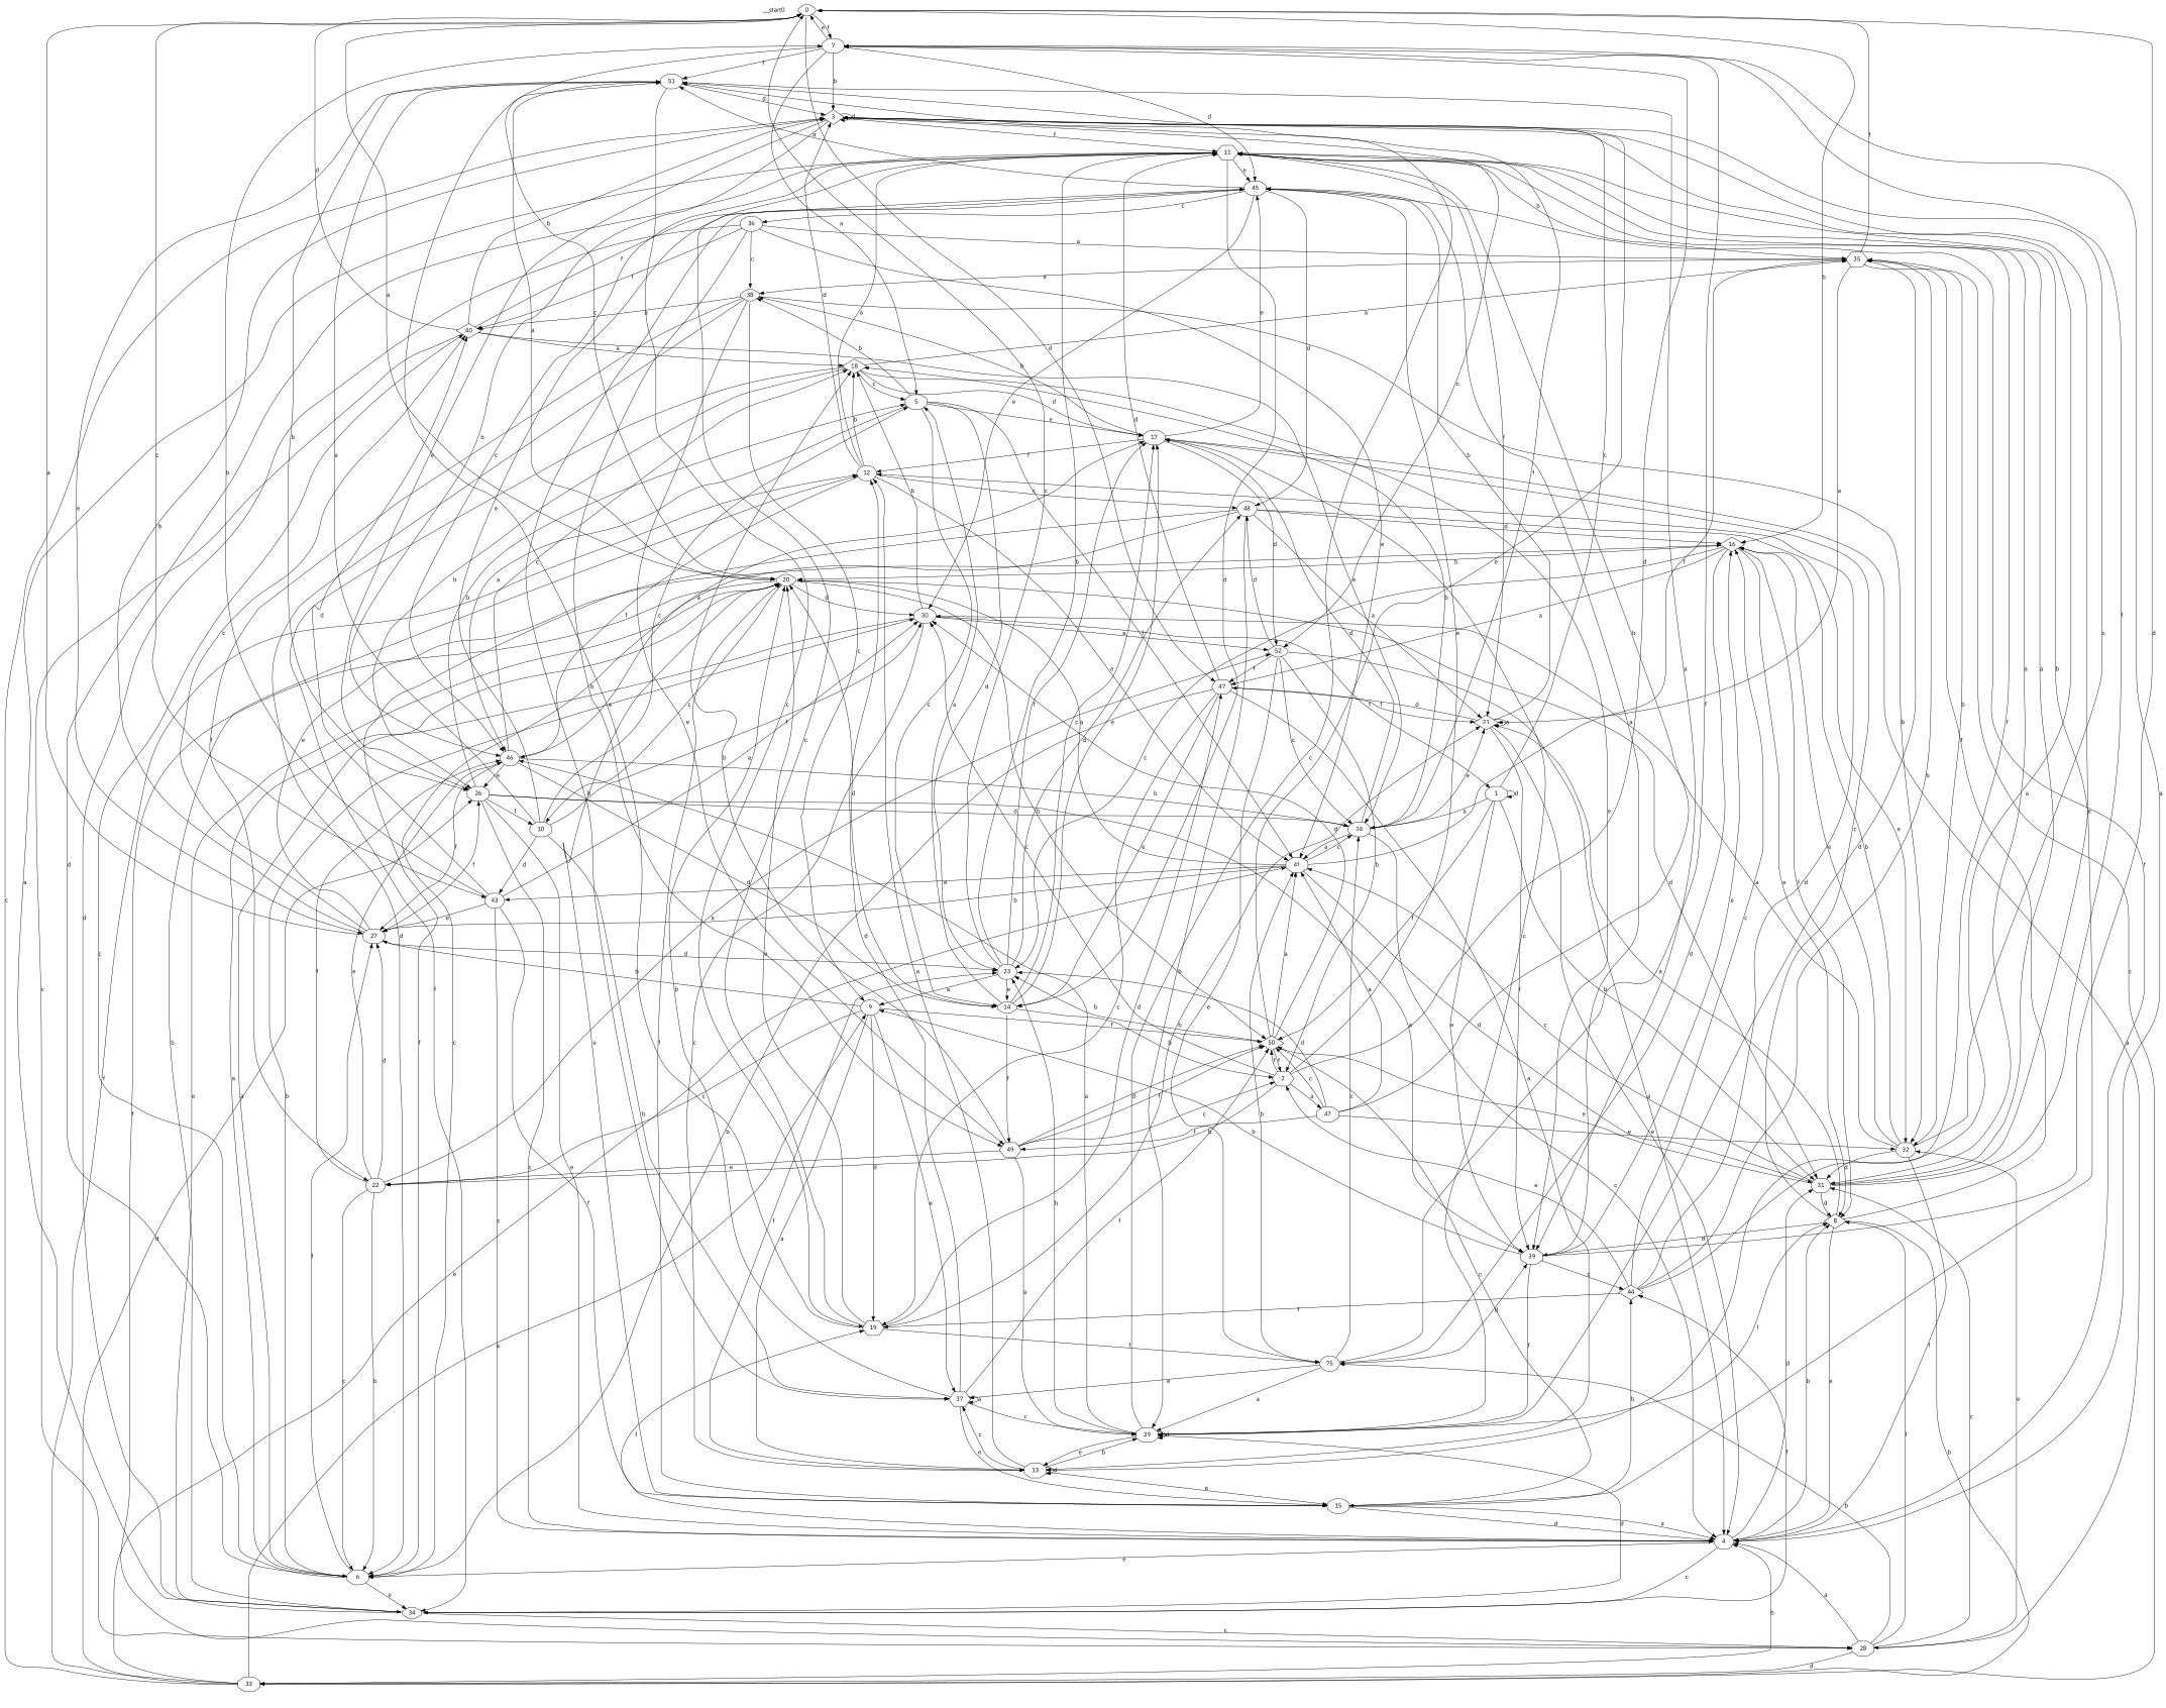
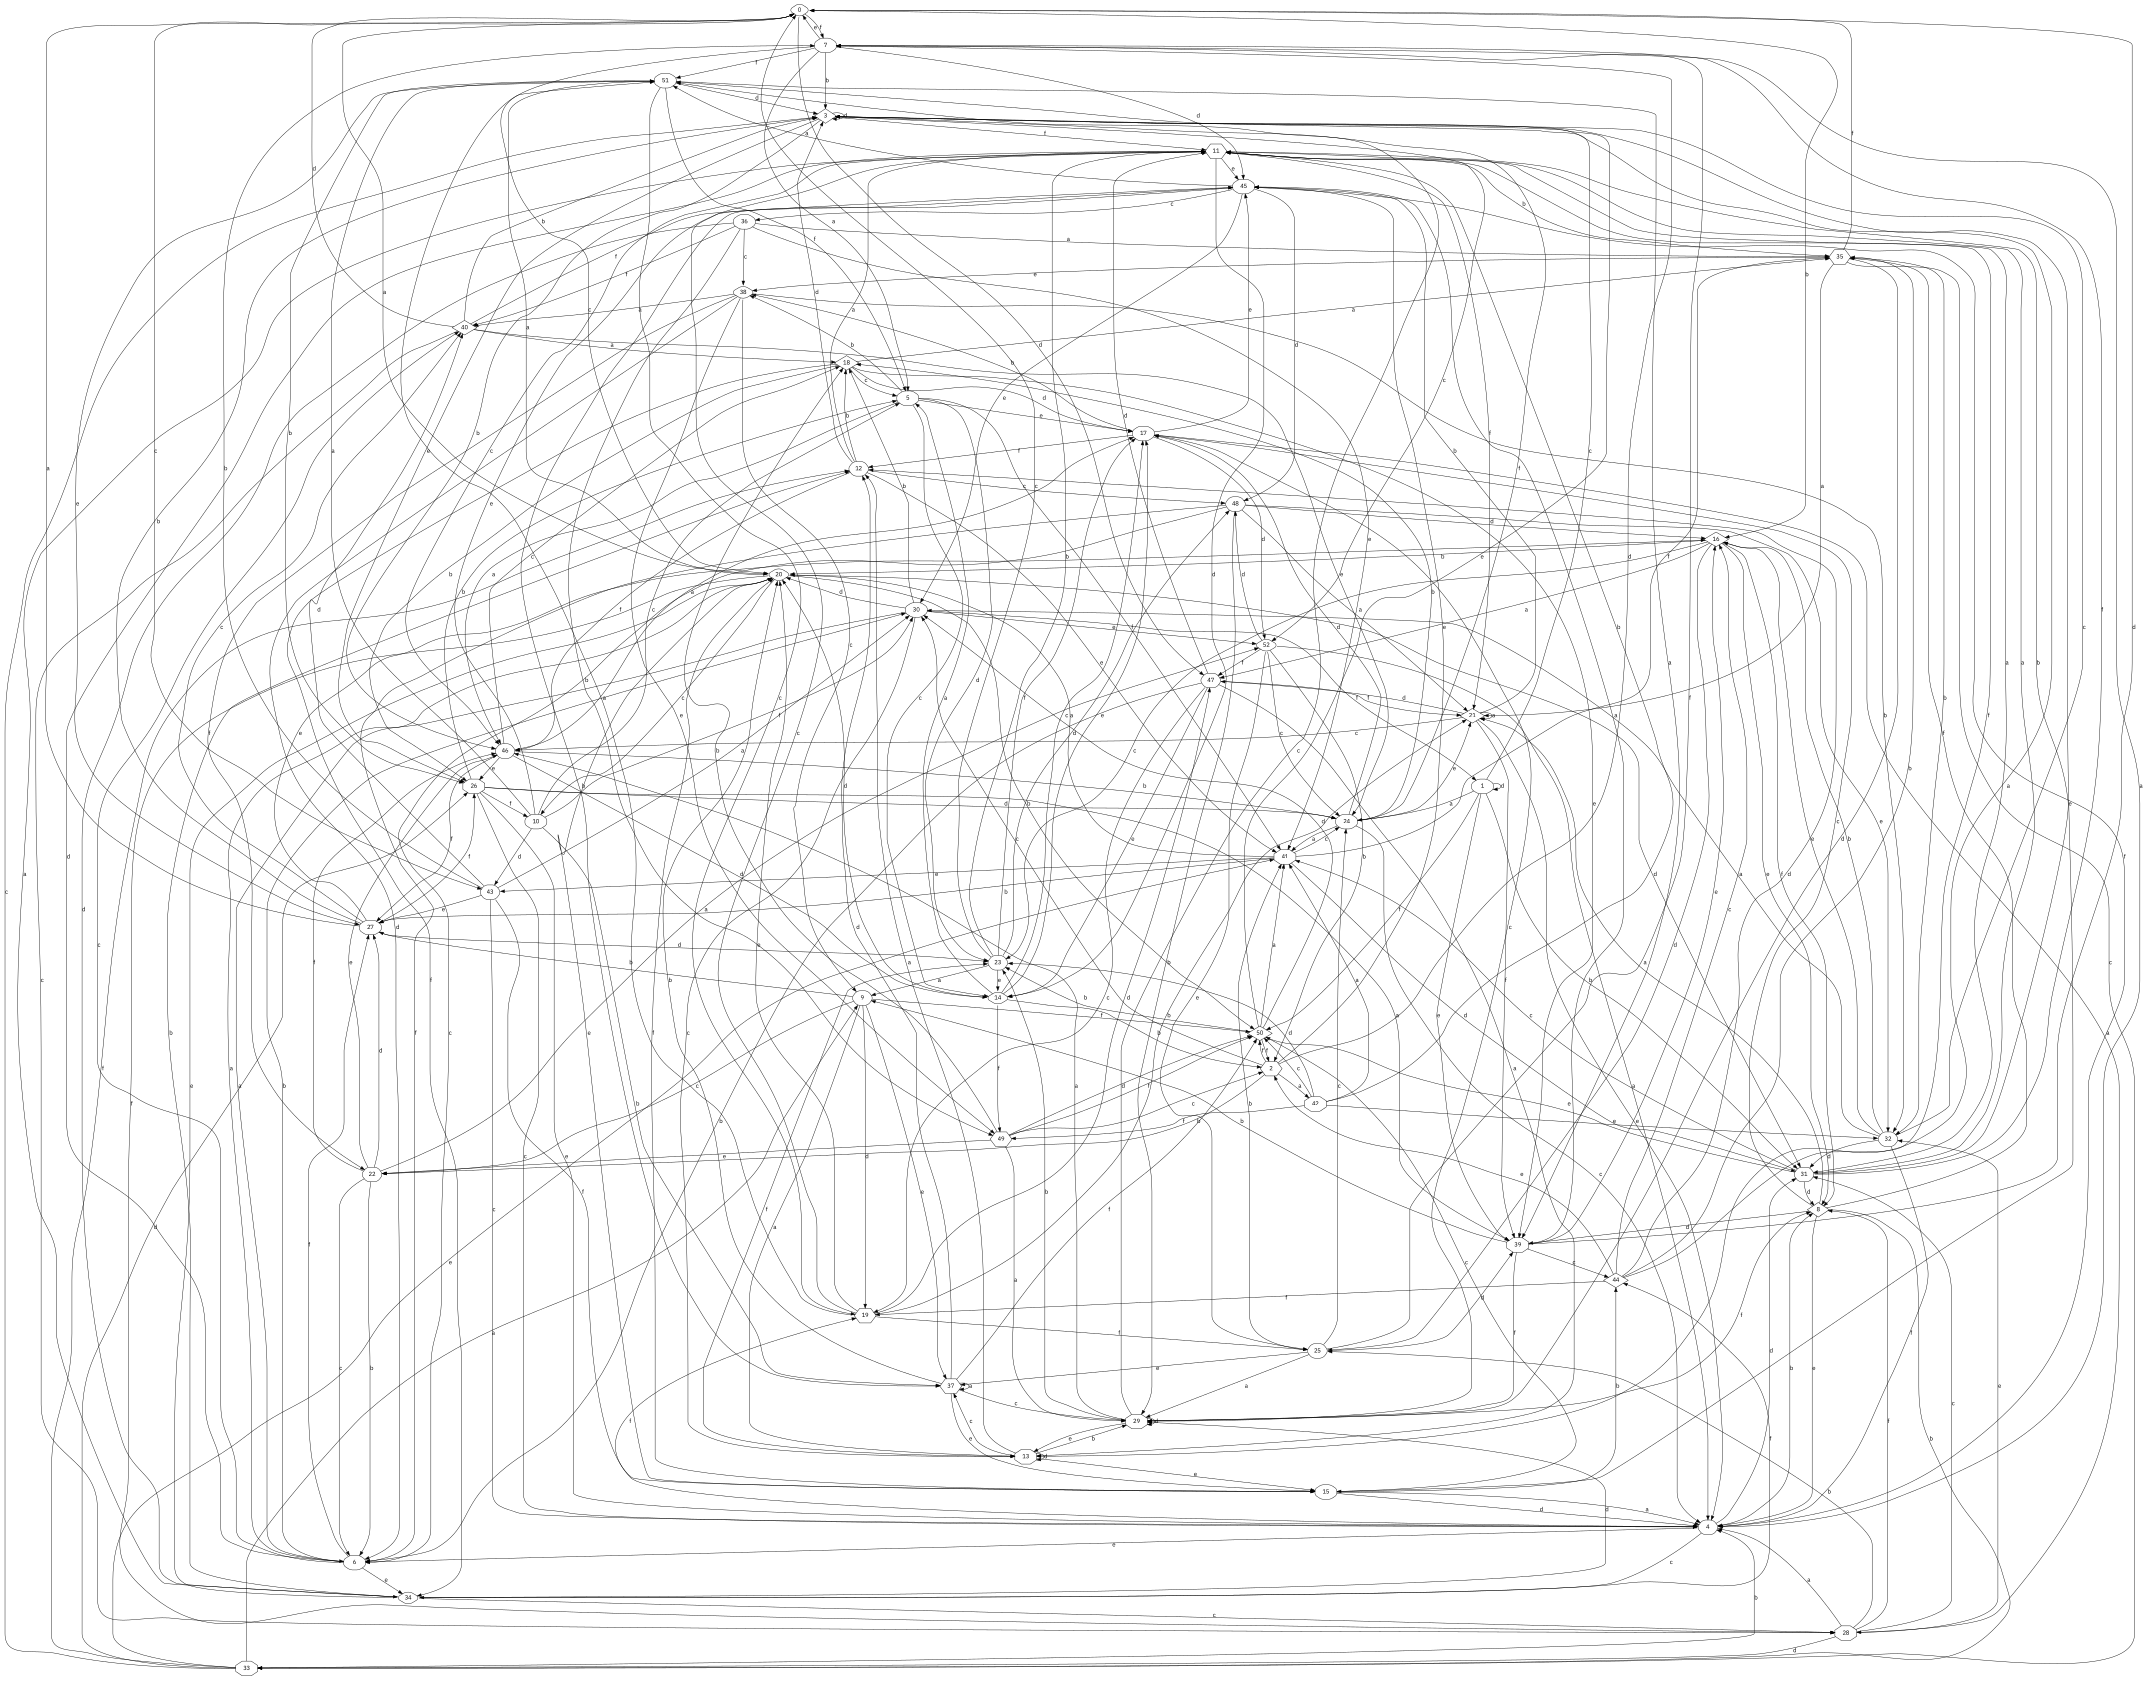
  digraph {
    fontname="IBM Plex Sans"
    rankdir=TB
    node [fontname="IBM Plex Sans" shape=octagon color=black fillcolor=white style="rounded,filled"]
    edge [fontname="IBM Plex Sans"]
-   __start0 [shape=none color="" fillcolor="" style=""]
    n2 [label=0 shape=diamond]
    n3 [label=7]
    n4 [label=16 shape=diamond style=filled]
    n5 [label=20 shape=diamond]
    n6 [label=43 shape=hexagon]
    n7 [label=47 shape=hexagon]
    n8 [label=3 shape=diamond style=filled]
    n9 [label=45]
    n10 [label=5]
    n11 [label=51]
    n12 [label=8 shape=diamond style=filled]
    n13 [label=39 style=filled]
    n14 [label=4 shape=hexagon]
    n15 [label=17]
    n16 [label=21 shape=diamond style=filled]
    n17 [label=33 style=filled]
    n18 [label=35 shape=hexagon style=filled]
    n19 [label=23 shape=hexagon]
-   n20 [label=75 shape=hexagon]
+   n20 [label=25 shape=hexagon]
    n21 [label=31 shape=hexagon]
    n22 [label=50 shape=diamond style=filled]
    n23 [label=10]
    n24 [label=15]
    n25 [label=28 style=filled]
    n26 [label=30]
    n27 [label=27]
    n28 [label=40 shape=diamond style=filled]
    n29 [label=11 shape=hexagon style=filled]
    n30 [label=13 style=filled]
    n31 [label=6]
    n32 [label=19 shape=hexagon style=filled]
    n33 [label=14 shape=diamond]
    n34 [label=1]
    n35 [label=24]
    n36 [label=26 style=filled]
    n37 [label=46 shape=hexagon]
    n38 [label=52 shape=diamond]
    n39 [label=41 style=filled]
    n40 [label=18 shape=diamond style=filled]
    n41 [label=9 shape=hexagon]
    n42 [label=29 style=filled]
    n43 [label=44 shape=diamond style=filled]
    n44 [label=2 shape=hexagon style=filled]
    n45 [label=22 shape=hexagon]
    n46 [label=42 style=filled]
    n47 [label=49 shape=hexagon style=filled]
    n48 [label=32 shape=hexagon]
    n49 [label=37 shape=hexagon style=filled]
    n50 [label=48 shape=hexagon]
    n51 [label=36]
    n52 [label=12 shape=hexagon]
    n53 [label=34 shape=diamond]
    n54 [label=38 shape=diamond]
    n2 -> n3 [label=f]
    n2 -> n4 [label=b]
    n2 -> n5 [label=a]
    n2 -> n6 [label=c]
    n2 -> n7 [label=d]
    n3 -> n2 [label=e]
    n3 -> n5 [label=c]
    n3 -> n8 [label=b]
    n3 -> n9 [label=d]
    n3 -> n10 [label=a]
    n3 -> n11 [label=f]
    n4 -> n5 [label=b]
    n4 -> n7 [label=a]
    n4 -> n12 [label=e]
    n4 -> n12 [label=f]
    n4 -> n19 [label=c]
    n4 -> n20 [label=d]
    n5 -> n11 [label=a]
    n5 -> n21 [label=d]
    n5 -> n22 [label=b]
    n5 -> n23 [label=c]
    n5 -> n24 [label=e]
    n5 -> n25 [label=f]
    n6 -> n3 [label=b]
    n6 -> n14 [label=c]
    n6 -> n24 [label=f]
    n6 -> n26 [label=a]
    n6 -> n27 [label=e]
    n6 -> n28 [label=d]
    n7 -> n16 [label=f]
    n7 -> n29 [label=d]
    n7 -> n30 [label=a]
    n7 -> n31 [label=b]
    n7 -> n32 [label=c]
    n7 -> n33 [label=e]
    n8 -> n8 [label=d]
    n8 -> n29 [label=f]
    n8 -> n30 [label=a]
    n8 -> n36 [label=e]
    n8 -> n37 [label=b]
    n8 -> n38 [label=c]
    n9 -> n11 [label=a]
    n9 -> n14 [label=f]
    n9 -> n26 [label=e]
    n9 -> n49 [label=b]
    n9 -> n50 [label=d]
    n9 -> n51 [label=c]
    n10 -> n15 [label=e]
    n10 -> n19 [label=d]
    n10 -> n33 [label=c]
    n10 -> n37 [label=a]
    n10 -> n39 [label=f]
    n10 -> n54 [label=b]
    n11 -> n8 [label=d]
+   n11 -> n10 [label=f]
    n11 -> n13 [label=a]
    n11 -> n27 [label=e]
    n11 -> n32 [label=c]
    n11 -> n36 [label=b]
    n12 -> n13 [label=d]
    n12 -> n14 [label=e]
    n12 -> n15 [label=c]
    n12 -> n16 [label=a]
    n12 -> n17 [label=b]
    n12 -> n18 [label=f]
    n13 -> n2 [label=d]
    n13 -> n4 [label=e]
    n13 -> n9 [label=a]
    n13 -> n41 [label=b]
    n13 -> n42 [label=f]
    n13 -> n43 [label=c]
    n14 -> n3 [label=a]
    n14 -> n12 [label=b]
    n14 -> n21 [label=d]
    n14 -> n31 [label=e]
    n14 -> n32 [label=f]
    n14 -> n53 [label=c]
    n15 -> n9 [label=e]
    n15 -> n25 [label=a]
    n15 -> n38 [label=d]
    n15 -> n42 [label=c]
    n15 -> n52 [label=f]
    n15 -> n54 [label=b]
    n16 -> n7 [label=d]
    n16 -> n9 [label=b]
    n16 -> n13 [label=f]
    n16 -> n14 [label=e]
    n16 -> n16 [label=a]
+   n16 -> n37 [label=c]
    n17 -> n8 [label=c]
    n17 -> n14 [label=b]
    n17 -> n36 [label=d]
    n17 -> n39 [label=e]
    n17 -> n41 [label=a]
    n17 -> n52 [label=f]
    n18 -> n2 [label=f]
    n18 -> n16 [label=a]
    n18 -> n17 [label=c]
    n18 -> n42 [label=d]
    n18 -> n48 [label=b]
    n18 -> n54 [label=e]
    n19 -> n2 [label=c]
    n19 -> n15 [label=f]
    n19 -> n29 [label=b]
    n19 -> n33 [label=e]
    n19 -> n41 [label=a]
    n19 -> n50 [label=d]
    n20 -> n3 [label=f]
    n20 -> n13 [label=d]
    n20 -> n35 [label=c]
    n20 -> n39 [label=b]
    n20 -> n42 [label=a]
    n20 -> n49 [label=e]
    n21 -> n3 [label=f]
    n21 -> n12 [label=d]
    n21 -> n22 [label=e]
    n21 -> n29 [label=a]
    n21 -> n29 [label=b]
    n21 -> n39 [label=c]
    n22 -> n11 [label=e]
    n22 -> n19 [label=b]
    n22 -> n24 [label=c]
    n22 -> n26 [label=d]
    n22 -> n39 [label=a]
    n22 -> n44 [label=f]
    n23 -> n6 [label=d]
    n23 -> n9 [label=e]
    n23 -> n10 [label=c]
    n23 -> n11 [label=a]
    n23 -> n26 [label=f]
    n23 -> n49 [label=b]
    n24 -> n5 [label=f]
    n24 -> n8 [label=e]
    n24 -> n14 [label=a]
    n24 -> n14 [label=d]
    n24 -> n43 [label=b]
    n25 -> n12 [label=f]
    n25 -> n14 [label=a]
    n25 -> n17 [label=d]
    n25 -> n20 [label=b]
    n25 -> n21 [label=c]
    n25 -> n48 [label=e]
-   n5 -> n26 [label=d]
+   n26 -> n5 [label=d]
    n26 -> n30 [label=c]
    n26 -> n31 [label=a]
    n26 -> n34 [label=f]
    n26 -> n38 [label=e]
    n26 -> n40 [label=b]
    n27 -> n2 [label=a]
    n27 -> n4 [label=e]
    n27 -> n8 [label=b]
    n27 -> n19 [label=d]
    n27 -> n28 [label=c]
    n27 -> n36 [label=f]
    n28 -> n2 [label=d]
    n28 -> n8 [label=b]
    n28 -> n9 [label=f]
    n28 -> n25 [label=c]
    n28 -> n35 [label=e]
    n28 -> n40 [label=a]
    n29 -> n9 [label=e]
    n29 -> n16 [label=f]
    n29 -> n18 [label=b]
    n29 -> n21 [label=a]
    n29 -> n33 [label=d]
    n29 -> n37 [label=c]
    n30 -> n19 [label=f]
    n30 -> n24 [label=e]
    n30 -> n30 [label=d]
    n30 -> n42 [label=b]
    n30 -> n49 [label=c]
    n30 -> n52 [label=a]
    n31 -> n5 [label=a]
    n31 -> n26 [label=b]
    n31 -> n27 [label=f]
    n31 -> n28 [label=c]
    n31 -> n29 [label=d]
    n31 -> n53 [label=e]
    n32 -> n5 [label=e]
    n32 -> n7 [label=d]
    n32 -> n11 [label=a]
    n32 -> n16 [label=b]
    n32 -> n20 [label=f]
    n32 -> n29 [label=c]
    n33 -> n5 [label=d]
    n33 -> n10 [label=a]
    n33 -> n15 [label=c]
    n33 -> n15 [label=e]
    n33 -> n44 [label=b]
    n33 -> n47 [label=f]
    n34 -> n8 [label=c]
    n34 -> n13 [label=e]
    n34 -> n21 [label=b]
    n34 -> n22 [label=f]
    n34 -> n34 [label=d]
    n34 -> n35 [label=a]
    n35 -> n8 [label=f]
    n35 -> n14 [label=c]
    n35 -> n15 [label=d]
    n35 -> n16 [label=e]
    n35 -> n39 [label=a]
    n35 -> n40 [label=b]
    n36 -> n10 [label=b]
    n36 -> n13 [label=a]
    n36 -> n14 [label=c]
    n36 -> n14 [label=e]
    n36 -> n23 [label=f]
    n36 -> n35 [label=d]
    n37 -> n15 [label=a]
    n37 -> n27 [label=f]
    n37 -> n33 [label=d]
    n37 -> n35 [label=b]
    n37 -> n36 [label=e]
    n37 -> n40 [label=c]
    n38 -> n7 [label=f]
    n38 -> n14 [label=a]
    n38 -> n20 [label=e]
    n38 -> n35 [label=c]
    n38 -> n44 [label=b]
    n38 -> n50 [label=d]
    n39 -> n5 [label=a]
    n39 -> n6 [label=e]
    n39 -> n18 [label=f]
    n39 -> n21 [label=d]
    n39 -> n27 [label=b]
    n39 -> n35 [label=c]
    n40 -> n10 [label=c]
    n40 -> n13 [label=e]
    n40 -> n15 [label=d]
    n40 -> n18 [label=a]
    n40 -> n36 [label=b]
    n40 -> n53 [label=f]
    n41 -> n22 [label=f]
    n41 -> n27 [label=b]
    n41 -> n30 [label=a]
    n41 -> n32 [label=d]
    n41 -> n45 [label=c]
    n41 -> n49 [label=e]
    n42 -> n11 [label=c]
    n42 -> n12 [label=f]
    n42 -> n19 [label=b]
    n42 -> n30 [label=e]
    n42 -> n37 [label=a]
    n42 -> n42 [label=d]
    n43 -> n4 [label=c]
    n43 -> n18 [label=b]
    n43 -> n29 [label=f]
    n43 -> n32 [label=f]
    n43 -> n44 [label=e]
    n43 -> n52 [label=d]
    n44 -> n3 [label=d]
    n44 -> n9 [label=e]
    n44 -> n22 [label=f]
    n44 -> n26 [label=c]
    n44 -> n45 [label=b]
    n44 -> n46 [label=a]
    n45 -> n27 [label=d]
    n45 -> n31 [label=b]
    n45 -> n31 [label=c]
    n45 -> n37 [label=e]
    n45 -> n37 [label=f]
    n45 -> n38 [label=a]
    n46 -> n19 [label=d]
    n46 -> n22 [label=c]
    n46 -> n29 [label=b]
    n46 -> n39 [label=a]
    n46 -> n47 [label=f]
    n46 -> n48 [label=e]
    n47 -> n22 [label=d]
    n47 -> n22 [label=f]
    n47 -> n40 [label=b]
    n47 -> n42 [label=a]
    n47 -> n44 [label=c]
    n47 -> n45 [label=e]
    n48 -> n4 [label=b]
    n48 -> n4 [label=e]
    n48 -> n8 [label=c]
    n48 -> n14 [label=f]
    n48 -> n21 [label=d]
    n48 -> n26 [label=a]
    n49 -> n5 [label=b]
    n49 -> n22 [label=f]
    n49 -> n24 [label=e]
    n49 -> n42 [label=c]
    n49 -> n49 [label=a]
    n49 -> n52 [label=d]
    n50 -> n4 [label=d]
    n50 -> n16 [label=a]
    n50 -> n31 [label=c]
    n50 -> n31 [label=f]
    n50 -> n42 [label=b]
    n50 -> n48 [label=e]
    n51 -> n18 [label=a]
    n51 -> n28 [label=f]
    n51 -> n39 [label=e]
    n51 -> n47 [label=b]
    n51 -> n53 [label=d]
    n51 -> n54 [label=c]
    n52 -> n8 [label=d]
    n52 -> n29 [label=a]
    n52 -> n37 [label=f]
    n52 -> n39 [label=e]
    n52 -> n40 [label=b]
    n52 -> n50 [label=c]
    n53 -> n5 [label=e]
    n53 -> n25 [label=c]
    n53 -> n29 [label=a]
    n53 -> n42 [label=d]
    n53 -> n43 [label=f]
    n53 -> n52 [label=b]
    n54 -> n28 [label=a]
    n54 -> n31 [label=d]
    n54 -> n41 [label=c]
    n54 -> n45 [label=f]
    n54 -> n47 [label=e]
    n54 -> n48 [label=b]
  }
